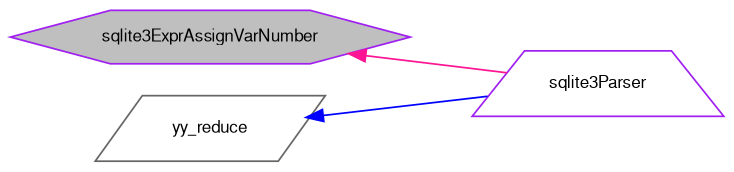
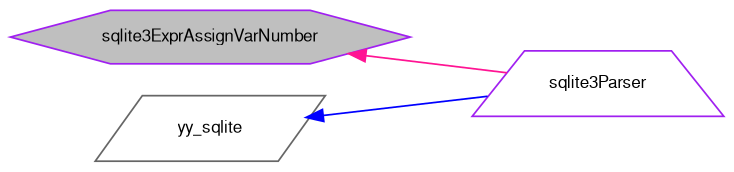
  digraph {
    rankdir=LR
    node [color=purple fillcolor=white fontname=FreeSans fontsize=10 style=filled]
    edge [dir=back fontname=FreeSans fontsize=10 labelfontname=FreeSans labelfontsize=10 style=solid]
    n1 [fillcolor=grey75 fontcolor=black height=0.2 label=sqlite3ExprAssignVarNumber shape=hexagon width=0.4]
    n2 [height=0.2 label=sqlite3Parser shape=trapezium width=0.4]
-   n3 [color=gray40 height=0.2 label=yy_reduce shape=parallelogram width=0.4]
+   n3 [color=gray40 height=0.2 label=yy_sqlite shape=parallelogram width=0.4]
    n1 -> n2 [color=deeppink]
    n3 -> n2 [color=blue]
  }
